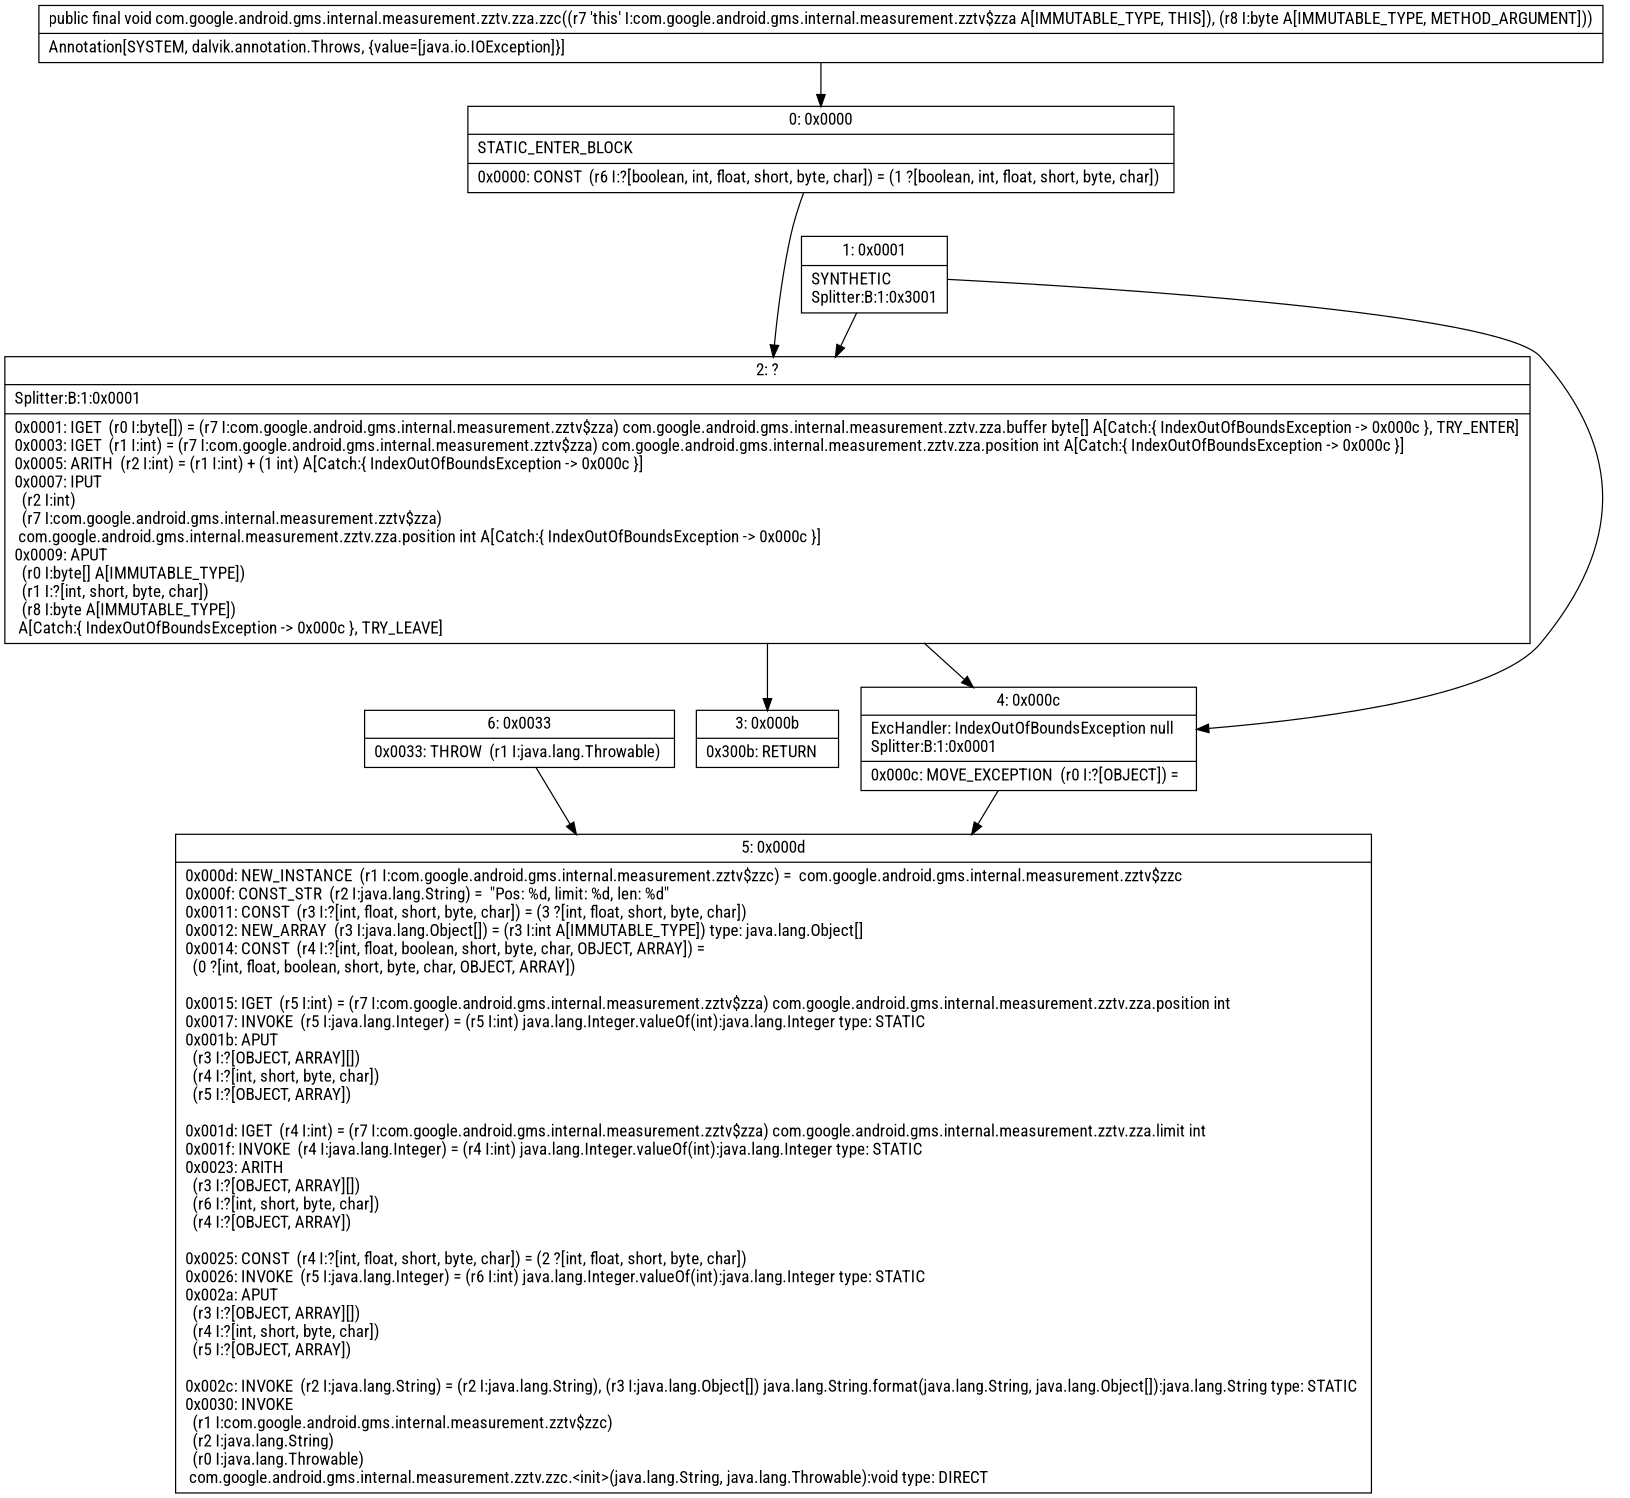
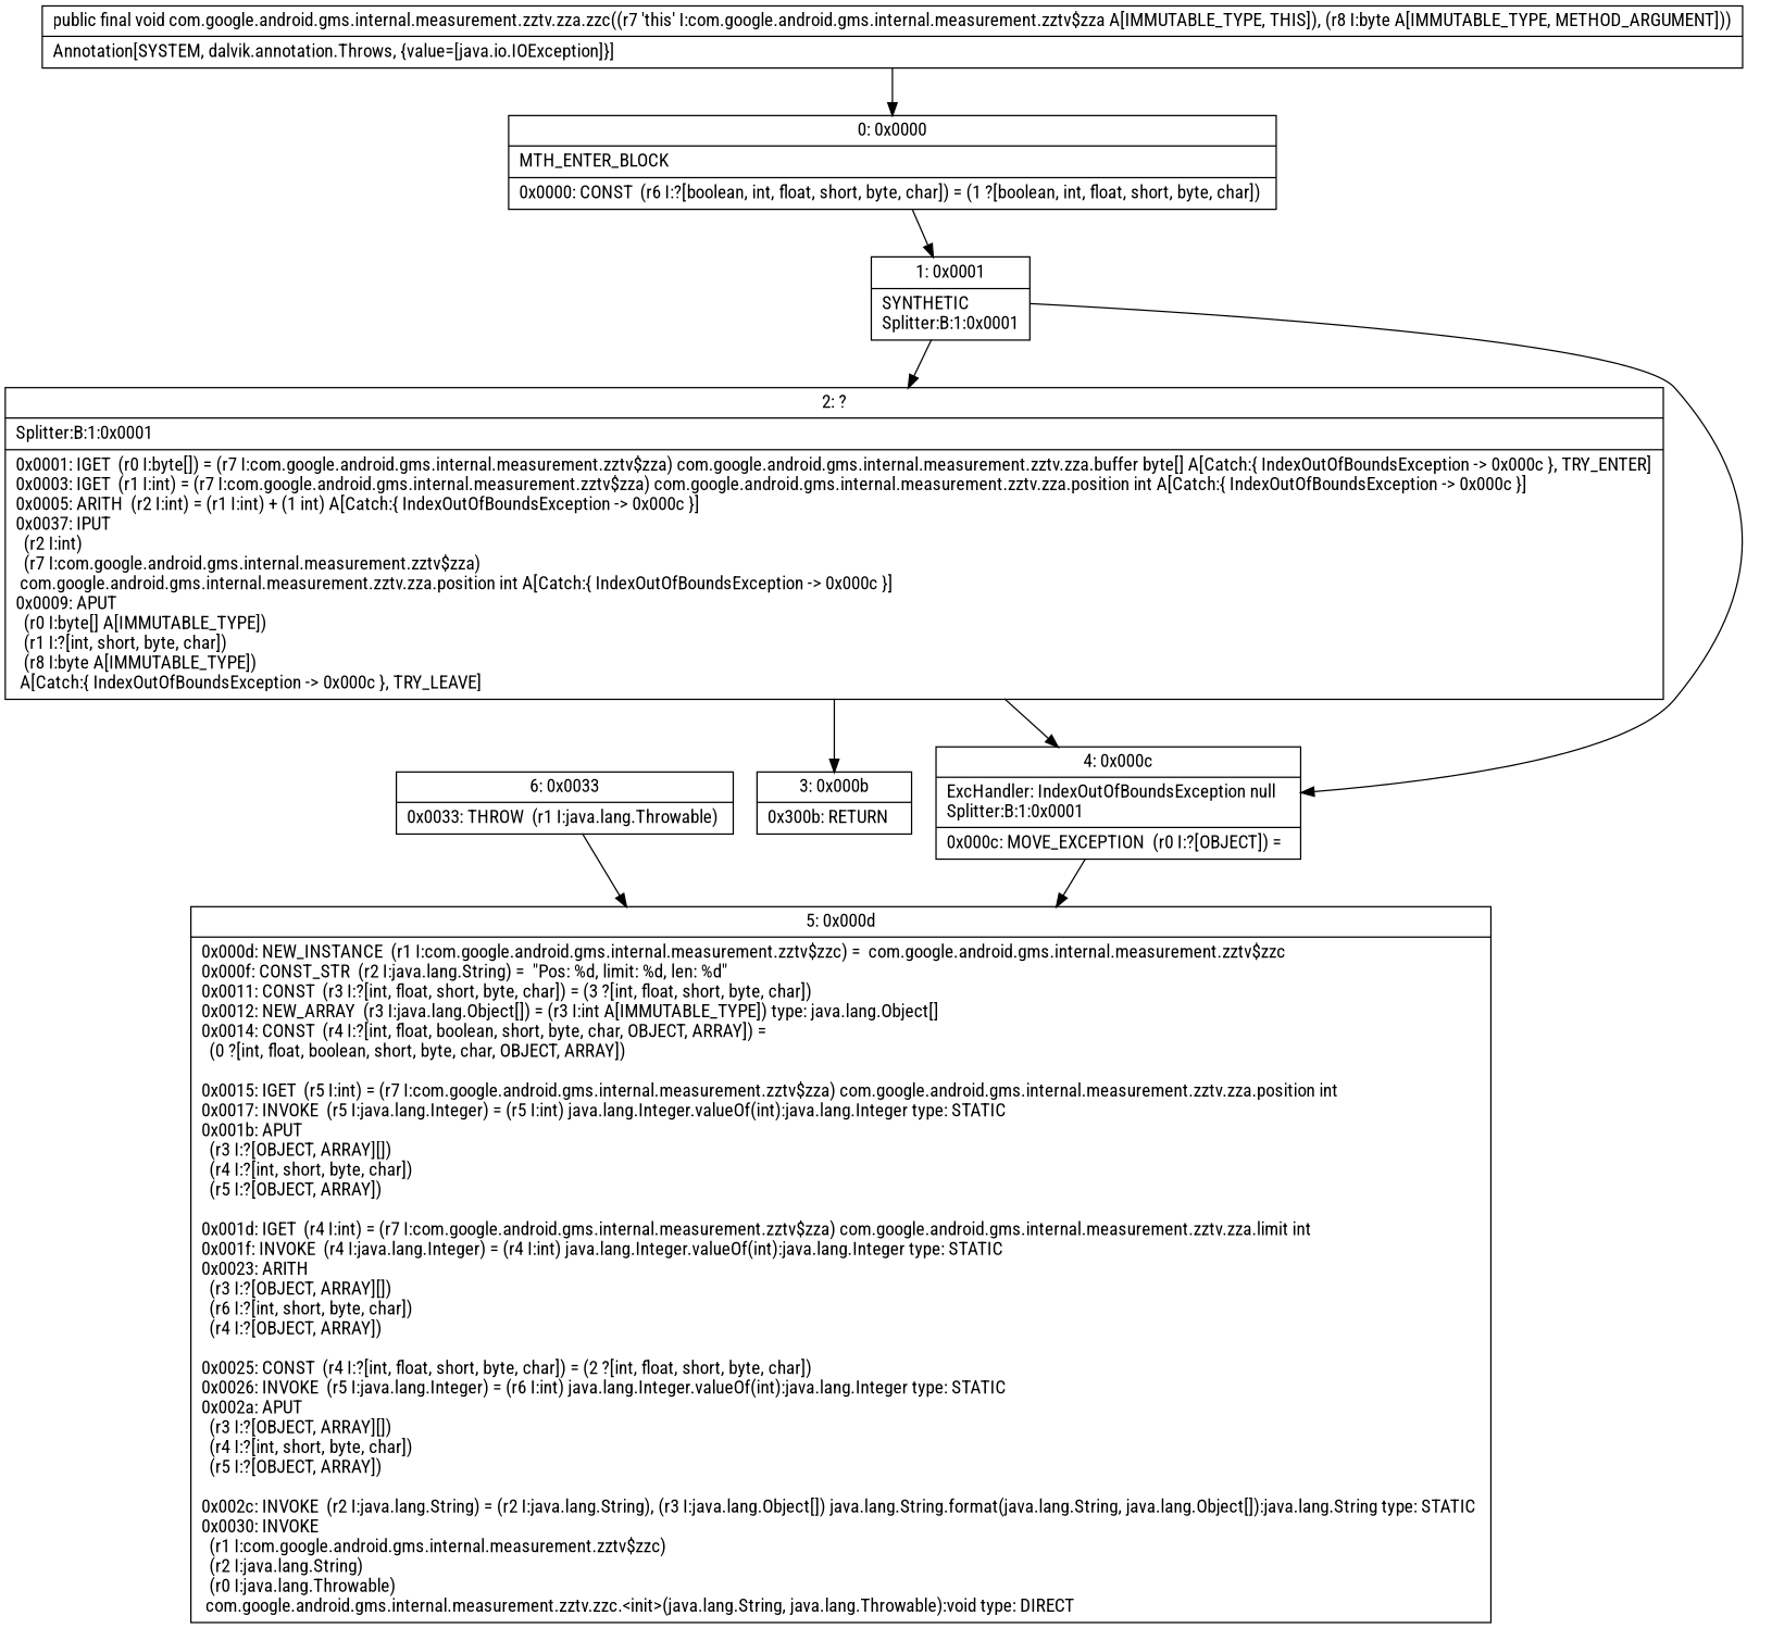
  digraph {
    fontname="Roboto Condensed"
    node [fontname="Roboto Condensed" shape=record]
    edge [fontname="Roboto Condensed"]
-   n1 [label="{0\:\ 0x0000|STATIC_ENTER_BLOCK\l|0x0000: CONST  (r6 I:?[boolean, int, float, short, byte, char]) = (1 ?[boolean, int, float, short, byte, char]) \l}"]
-   n2 [label="{1\:\ 0x0001|SYNTHETIC\lSplitter:B:1:0x3001\l}"]
-   n3 [label="{2\:\ ?|Splitter:B:1:0x0001\l|0x0001: IGET  (r0 I:byte[]) = (r7 I:com.google.android.gms.internal.measurement.zztv$zza) com.google.android.gms.internal.measurement.zztv.zza.buffer byte[] A[Catch:\{ IndexOutOfBoundsException \-\> 0x000c \}, TRY_ENTER]\l0x0003: IGET  (r1 I:int) = (r7 I:com.google.android.gms.internal.measurement.zztv$zza) com.google.android.gms.internal.measurement.zztv.zza.position int A[Catch:\{ IndexOutOfBoundsException \-\> 0x000c \}]\l0x0005: ARITH  (r2 I:int) = (r1 I:int) + (1 int) A[Catch:\{ IndexOutOfBoundsException \-\> 0x000c \}]\l0x0007: IPUT  \l  (r2 I:int)\l  (r7 I:com.google.android.gms.internal.measurement.zztv$zza)\l com.google.android.gms.internal.measurement.zztv.zza.position int A[Catch:\{ IndexOutOfBoundsException \-\> 0x000c \}]\l0x0009: APUT  \l  (r0 I:byte[] A[IMMUTABLE_TYPE])\l  (r1 I:?[int, short, byte, char])\l  (r8 I:byte A[IMMUTABLE_TYPE])\l A[Catch:\{ IndexOutOfBoundsException \-\> 0x000c \}, TRY_LEAVE]\l}"]
+   n1 [label="{0\:\ 0x0000|MTH_ENTER_BLOCK\l|0x0000: CONST  (r6 I:?[boolean, int, float, short, byte, char]) = (1 ?[boolean, int, float, short, byte, char]) \l}"]
+   n2 [label="{1\:\ 0x0001|SYNTHETIC\lSplitter:B:1:0x0001\l}"]
+   n3 [label="{2\:\ ?|Splitter:B:1:0x0001\l|0x0001: IGET  (r0 I:byte[]) = (r7 I:com.google.android.gms.internal.measurement.zztv$zza) com.google.android.gms.internal.measurement.zztv.zza.buffer byte[] A[Catch:\{ IndexOutOfBoundsException \-\> 0x000c \}, TRY_ENTER]\l0x0003: IGET  (r1 I:int) = (r7 I:com.google.android.gms.internal.measurement.zztv$zza) com.google.android.gms.internal.measurement.zztv.zza.position int A[Catch:\{ IndexOutOfBoundsException \-\> 0x000c \}]\l0x0005: ARITH  (r2 I:int) = (r1 I:int) + (1 int) A[Catch:\{ IndexOutOfBoundsException \-\> 0x000c \}]\l0x0037: IPUT  \l  (r2 I:int)\l  (r7 I:com.google.android.gms.internal.measurement.zztv$zza)\l com.google.android.gms.internal.measurement.zztv.zza.position int A[Catch:\{ IndexOutOfBoundsException \-\> 0x000c \}]\l0x0009: APUT  \l  (r0 I:byte[] A[IMMUTABLE_TYPE])\l  (r1 I:?[int, short, byte, char])\l  (r8 I:byte A[IMMUTABLE_TYPE])\l A[Catch:\{ IndexOutOfBoundsException \-\> 0x000c \}, TRY_LEAVE]\l}"]
    n4 [label="{4\:\ 0x000c|ExcHandler: IndexOutOfBoundsException null\lSplitter:B:1:0x0001\l|0x000c: MOVE_EXCEPTION  (r0 I:?[OBJECT]) =  \l}"]
    n5 [label="{3\:\ 0x000b|0x300b: RETURN   \l}"]
    n6 [label="{5\:\ 0x000d|0x000d: NEW_INSTANCE  (r1 I:com.google.android.gms.internal.measurement.zztv$zzc) =  com.google.android.gms.internal.measurement.zztv$zzc \l0x000f: CONST_STR  (r2 I:java.lang.String) =  \"Pos: %d, limit: %d, len: %d\" \l0x0011: CONST  (r3 I:?[int, float, short, byte, char]) = (3 ?[int, float, short, byte, char]) \l0x0012: NEW_ARRAY  (r3 I:java.lang.Object[]) = (r3 I:int A[IMMUTABLE_TYPE]) type: java.lang.Object[] \l0x0014: CONST  (r4 I:?[int, float, boolean, short, byte, char, OBJECT, ARRAY]) = \l  (0 ?[int, float, boolean, short, byte, char, OBJECT, ARRAY])\l \l0x0015: IGET  (r5 I:int) = (r7 I:com.google.android.gms.internal.measurement.zztv$zza) com.google.android.gms.internal.measurement.zztv.zza.position int \l0x0017: INVOKE  (r5 I:java.lang.Integer) = (r5 I:int) java.lang.Integer.valueOf(int):java.lang.Integer type: STATIC \l0x001b: APUT  \l  (r3 I:?[OBJECT, ARRAY][])\l  (r4 I:?[int, short, byte, char])\l  (r5 I:?[OBJECT, ARRAY])\l \l0x001d: IGET  (r4 I:int) = (r7 I:com.google.android.gms.internal.measurement.zztv$zza) com.google.android.gms.internal.measurement.zztv.zza.limit int \l0x001f: INVOKE  (r4 I:java.lang.Integer) = (r4 I:int) java.lang.Integer.valueOf(int):java.lang.Integer type: STATIC \l0x0023: ARITH  \l  (r3 I:?[OBJECT, ARRAY][])\l  (r6 I:?[int, short, byte, char])\l  (r4 I:?[OBJECT, ARRAY])\l \l0x0025: CONST  (r4 I:?[int, float, short, byte, char]) = (2 ?[int, float, short, byte, char]) \l0x0026: INVOKE  (r5 I:java.lang.Integer) = (r6 I:int) java.lang.Integer.valueOf(int):java.lang.Integer type: STATIC \l0x002a: APUT  \l  (r3 I:?[OBJECT, ARRAY][])\l  (r4 I:?[int, short, byte, char])\l  (r5 I:?[OBJECT, ARRAY])\l \l0x002c: INVOKE  (r2 I:java.lang.String) = (r2 I:java.lang.String), (r3 I:java.lang.Object[]) java.lang.String.format(java.lang.String, java.lang.Object[]):java.lang.String type: STATIC \l0x0030: INVOKE  \l  (r1 I:com.google.android.gms.internal.measurement.zztv$zzc)\l  (r2 I:java.lang.String)\l  (r0 I:java.lang.Throwable)\l com.google.android.gms.internal.measurement.zztv.zzc.\<init\>(java.lang.String, java.lang.Throwable):void type: DIRECT \l}"]
    n7 [label="{6\:\ 0x0033|0x0033: THROW  (r1 I:java.lang.Throwable) \l}"]
    n8 [label="{public final void com.google.android.gms.internal.measurement.zztv.zza.zzc((r7 'this' I:com.google.android.gms.internal.measurement.zztv$zza A[IMMUTABLE_TYPE, THIS]), (r8 I:byte A[IMMUTABLE_TYPE, METHOD_ARGUMENT]))  | Annotation[SYSTEM, dalvik.annotation.Throws, \{value=[java.io.IOException]\}]\l}"]
-   n1 -> n3
+   n1 -> n2
    n2 -> n3
    n2 -> n4
    n3 -> n4
    n3 -> n5
    n4 -> n6
    n7 -> n6
    n8 -> n1
  }
